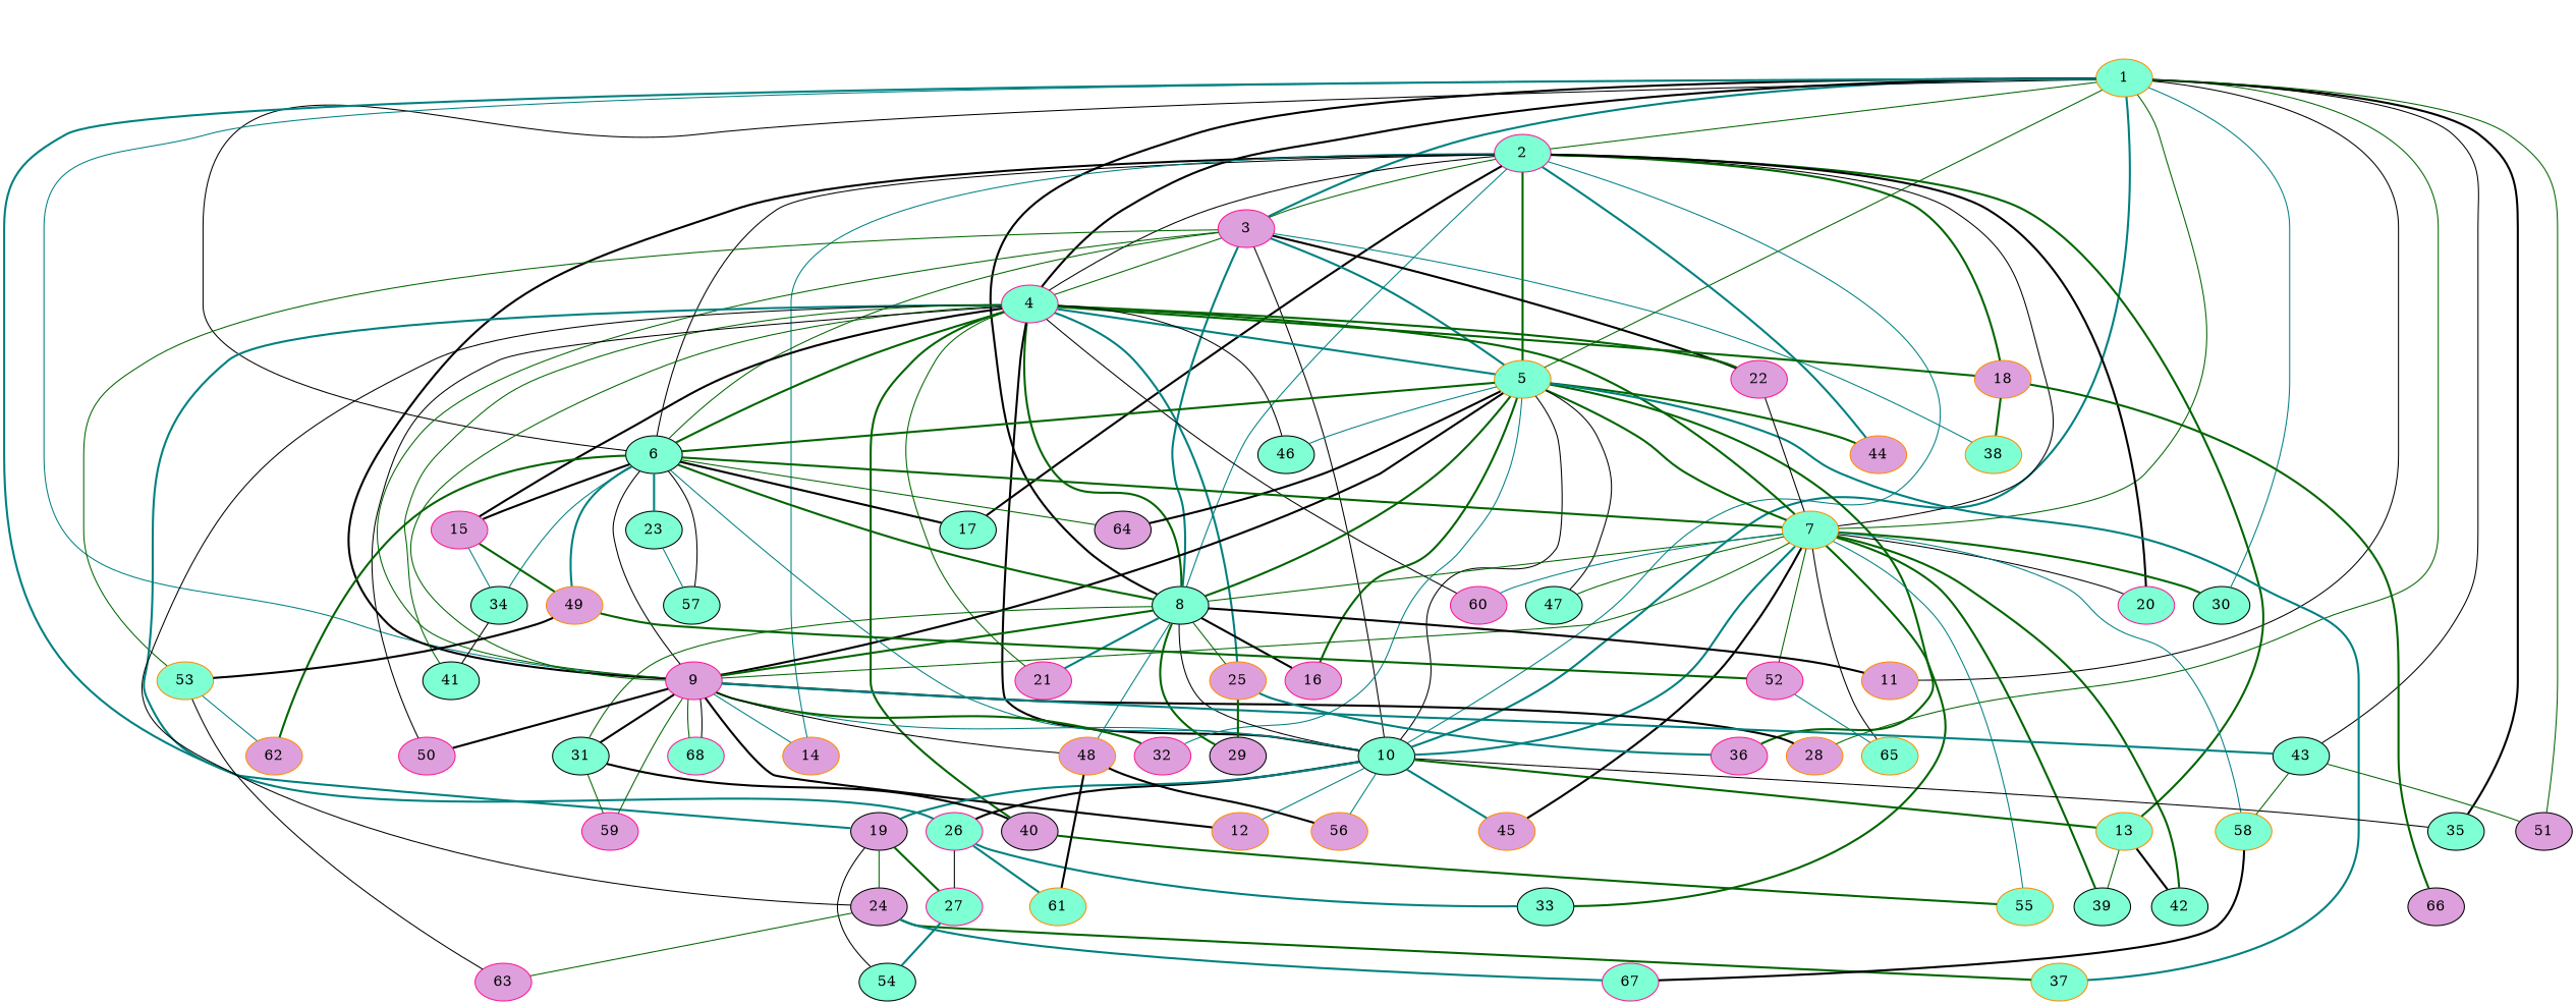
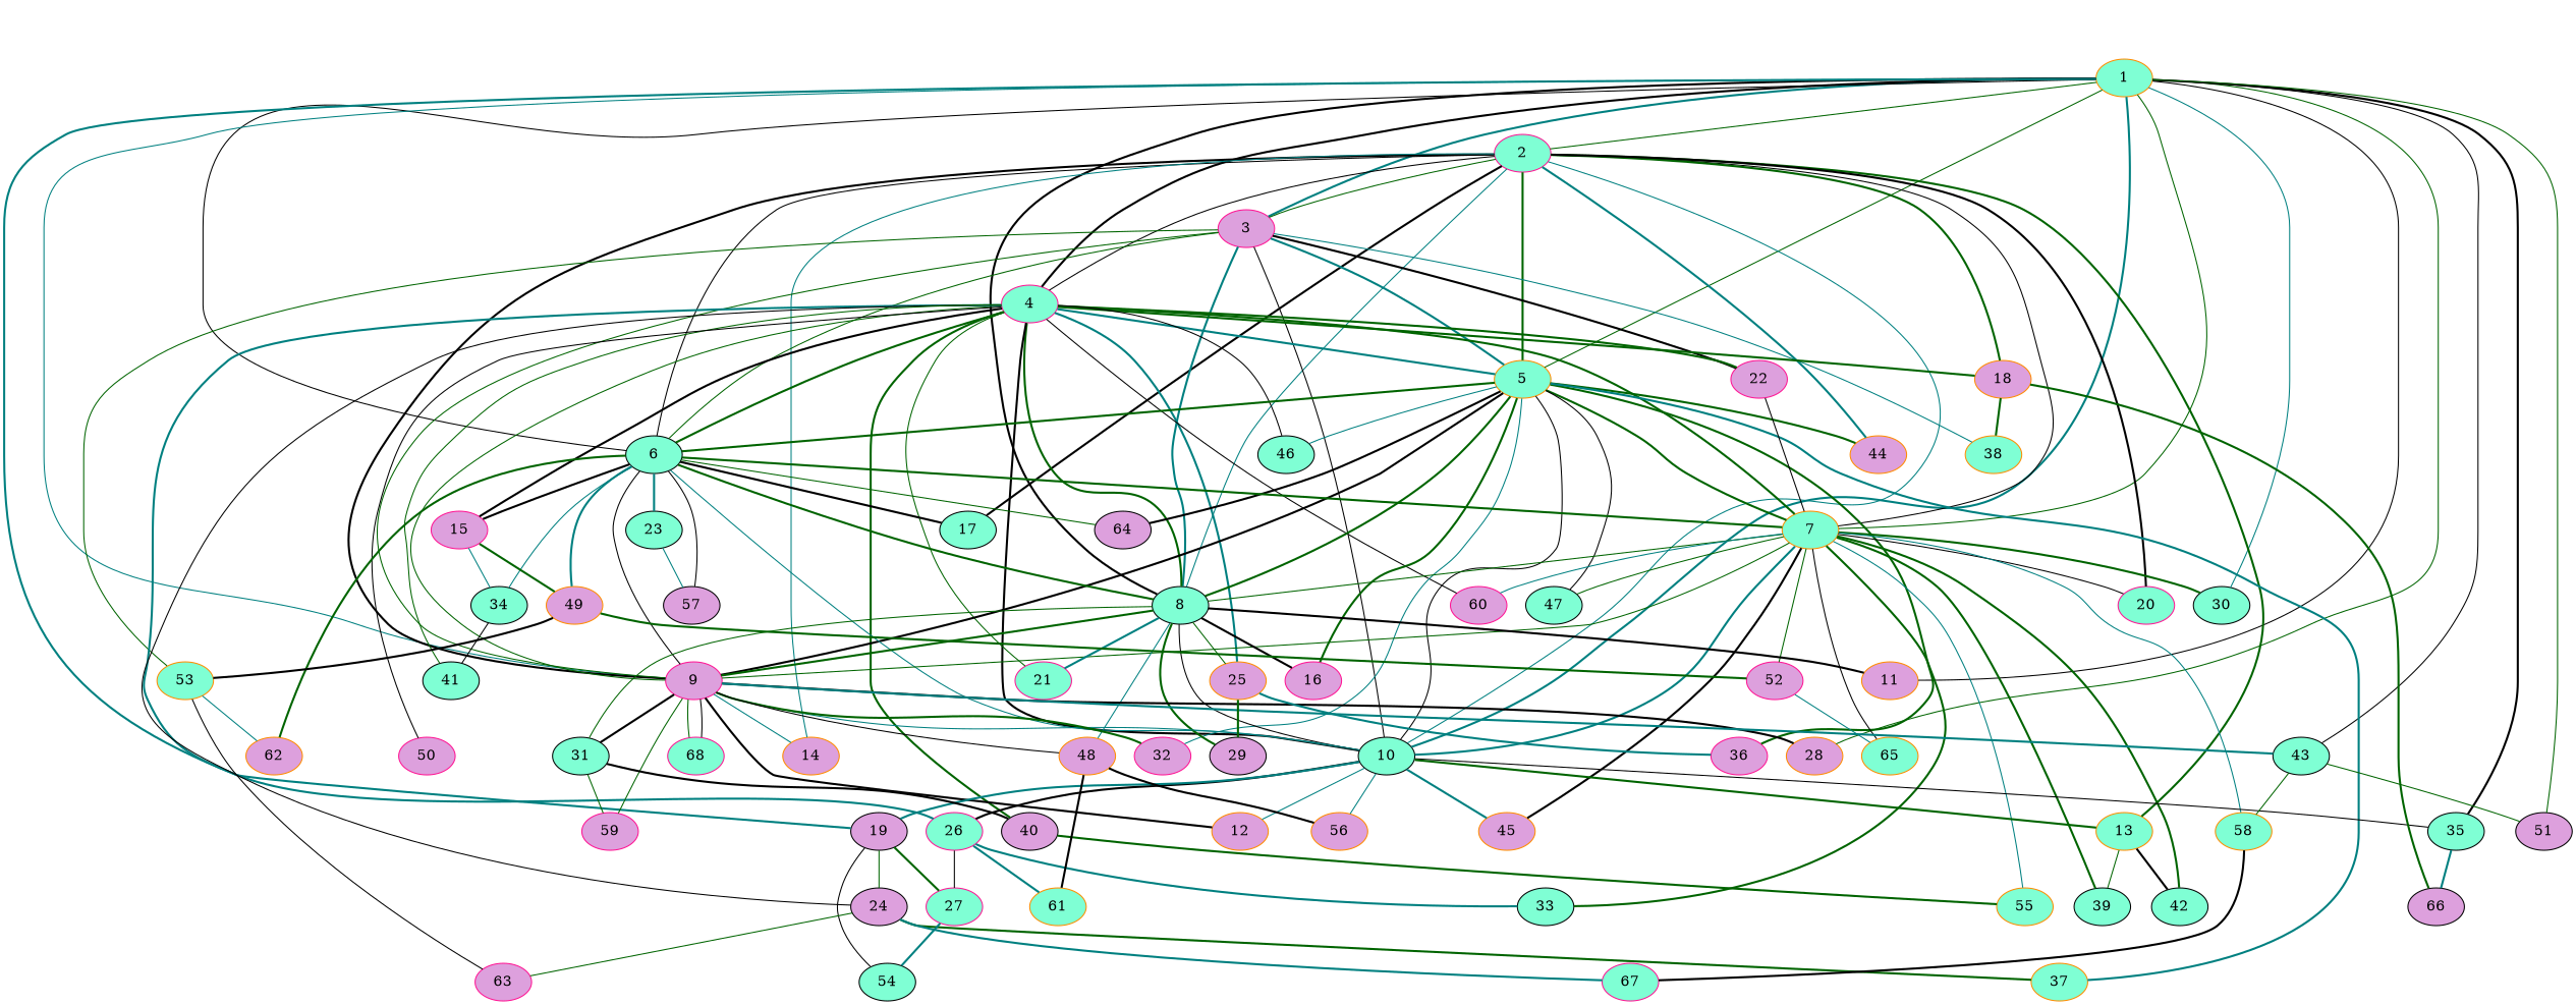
  graph {
    node [color=black fillcolor=aquamarine style=filled]
    edge [color=darkgreen style=bold]
    1 [color=darkorange]
    2 [color=deeppink]
    3 [color=deeppink fillcolor=plum]
    4 [color=deeppink]
    5 [color=darkorange]
    6
    7 [color=darkorange]
    8
    9 [color=deeppink fillcolor=plum]
    10
    11 [color=darkorange fillcolor=plum]
    26 [color=deeppink]
    28 [color=darkorange fillcolor=plum]
    30
    35
    43
    51 [fillcolor=plum]
    13 [color=darkorange]
    14 [color=darkorange fillcolor=plum]
    17
    18 [color=darkorange fillcolor=plum]
    20 [color=deeppink]
    44 [color=darkorange fillcolor=plum]
    22 [color=deeppink fillcolor=plum]
    38 [color=darkorange]
    53 [color=darkorange]
    15 [color=deeppink fillcolor=plum]
    19 [fillcolor=plum]
-   21 [color=deeppink fillcolor=plum]
+   21 [color=deeppink]
    24 [fillcolor=plum]
    25 [color=darkorange fillcolor=plum]
    40 [fillcolor=plum]
    41
    46
    50 [color=deeppink fillcolor=plum]
    60 [color=deeppink fillcolor=plum]
    16 [color=deeppink fillcolor=plum]
    32 [color=deeppink fillcolor=plum]
    36 [color=deeppink fillcolor=plum]
    37 [color=darkorange]
    47
    64 [fillcolor=plum]
    23
    34
    49 [color=darkorange fillcolor=plum]
-   57
+   57 [fillcolor=plum]
    62 [color=darkorange fillcolor=plum]
    33
    39
    42
    45 [color=darkorange fillcolor=plum]
    52 [color=deeppink fillcolor=plum]
    55 [color=darkorange]
    58 [color=darkorange]
    65 [color=darkorange]
    29 [fillcolor=plum]
    31
    48 [color=darkorange fillcolor=plum]
    12 [color=darkorange fillcolor=plum]
    59 [color=deeppink fillcolor=plum]
    68 [color=deeppink]
    56 [color=darkorange fillcolor=plum]
    27 [color=deeppink]
    61 [color=darkorange]
    66 [fillcolor=plum]
    63 [color=deeppink fillcolor=plum]
    54
    67 [color=deeppink]
    1 -- 2 [style=solid]
    1 -- 3 [color=teal]
    1 -- 4 [color=black]
    1 -- 5 [style=solid]
    1 -- 6 [color=black style=solid]
    1 -- 7 [style=solid]
    1 -- 8 [color=black]
    1 -- 9 [color=teal style=solid]
    1 -- 10 [color=teal]
    1 -- 11 [color=black style=solid]
    1 -- 26 [color=teal]
    1 -- 28 [style=solid]
    1 -- 30 [color=teal style=solid]
    1 -- 35 [color=black]
    1 -- 43 [color=black style=solid]
    1 -- 51 [style=solid]
    2 -- 3 [style=solid]
    2 -- 4 [color=black style=solid]
    2 -- 5
    2 -- 6 [color=black style=solid]
    2 -- 7 [color=black style=solid]
    2 -- 8 [color=teal style=solid]
    2 -- 9 [color=black]
    2 -- 10 [color=teal style=solid]
    2 -- 13
    2 -- 14 [color=teal style=solid]
    2 -- 17 [color=black]
    2 -- 18
    2 -- 20 [color=black]
    2 -- 44 [color=teal]
-   3 -- 4 [style=solid]
    3 -- 5 [color=teal]
    3 -- 6 [style=solid]
    3 -- 8 [color=teal]
    3 -- 9 [style=solid]
    3 -- 10 [color=black style=solid]
    3 -- 22 [color=black]
    3 -- 38 [color=teal style=solid]
    3 -- 53 [style=solid]
    4 -- 5 [color=teal]
    4 -- 6
    4 -- 7
    4 -- 8
    4 -- 9 [style=solid]
    4 -- 10 [color=black]
    4 -- 18
    4 -- 22
    4 -- 15 [color=black]
    4 -- 19 [color=teal]
    4 -- 21 [style=solid]
    4 -- 24 [color=black style=solid]
    4 -- 25 [color=teal]
    4 -- 40
    4 -- 41 [style=solid]
    4 -- 46 [color=black style=solid]
    4 -- 50 [color=black style=solid]
    4 -- 60 [color=black style=solid]
    5 -- 6
    5 -- 7
    5 -- 8
    5 -- 9 [color=black]
    5 -- 10 [color=black style=solid]
    5 -- 44
    5 -- 46 [color=teal style=solid]
    5 -- 16
    5 -- 32 [color=teal style=solid]
    5 -- 36
    5 -- 37 [color=teal]
    5 -- 47 [color=black style=solid]
    5 -- 64 [color=black]
    6 -- 7
    6 -- 8
    6 -- 9 [color=black style=solid]
    6 -- 10 [color=teal style=solid]
    6 -- 17 [color=black]
    6 -- 15 [color=black]
    6 -- 64 [style=solid]
    6 -- 23 [color=teal]
    6 -- 34 [color=teal style=solid]
    6 -- 49 [color=teal]
    6 -- 57 [color=black style=solid]
    6 -- 62
    7 -- 8 [style=solid]
    7 -- 9 [style=solid]
    7 -- 10 [color=teal]
    7 -- 30
    7 -- 20 [color=black style=solid]
    7 -- 60 [color=teal style=solid]
    7 -- 47 [style=solid]
    7 -- 33
    7 -- 39
    7 -- 42
    7 -- 45 [color=black]
    7 -- 52 [style=solid]
    7 -- 55 [color=teal style=solid]
    7 -- 58 [color=teal style=solid]
    7 -- 65 [color=black style=solid]
    8 -- 9
    8 -- 10 [color=black style=solid]
    8 -- 11 [color=black]
    8 -- 21 [color=teal]
    8 -- 25 [style=solid]
    8 -- 16 [color=black]
    8 -- 29
    8 -- 31 [style=solid]
    8 -- 48 [color=teal style=solid]
    9 -- 10 [color=teal style=solid]
    9 -- 28 [color=black]
    9 -- 43 [color=teal]
    9 -- 14 [color=teal style=solid]
-   9 -- 50 [color=black]
    9 -- 32
    9 -- 31 [color=black]
    9 -- 48 [color=black style=solid]
    9 -- 12 [color=black]
    9 -- 59 [style=solid]
    9 -- 68 [style=solid]
    9 -- 68 [color=black style=solid]
    10 -- 26 [color=black]
    10 -- 35 [color=black style=solid]
    10 -- 13
    10 -- 19 [color=teal]
    10 -- 45 [color=teal]
    10 -- 12 [color=teal style=solid]
    10 -- 56 [color=teal style=solid]
    26 -- 33 [color=teal]
    26 -- 27 [color=black style=solid]
    26 -- 61 [color=teal]
+   35 -- 66 [color=teal]
    43 -- 51 [style=solid]
    43 -- 58 [style=solid]
    13 -- 39 [style=solid]
    13 -- 42 [color=black]
    18 -- 38
    18 -- 66
    22 -- 7 [color=black style=solid]
    53 -- 62 [color=teal style=solid]
    53 -- 63 [color=black style=solid]
    15 -- 34 [color=teal style=solid]
    15 -- 49
    19 -- 24 [style=solid]
    19 -- 27
    19 -- 54 [color=black style=solid]
    24 -- 37
    24 -- 63 [style=solid]
    24 -- 67 [color=teal]
    25 -- 36 [color=teal]
    25 -- 29
    40 -- 55
    23 -- 57 [color=teal style=solid]
    34 -- 41 [color=black style=solid]
    49 -- 53 [color=black]
    49 -- 52
    52 -- 65 [color=teal style=solid]
    58 -- 67 [color=black]
    31 -- 40 [color=black]
    31 -- 59 [style=solid]
    48 -- 56 [color=black]
    48 -- 61 [color=black]
    27 -- 54 [color=teal]
  }
